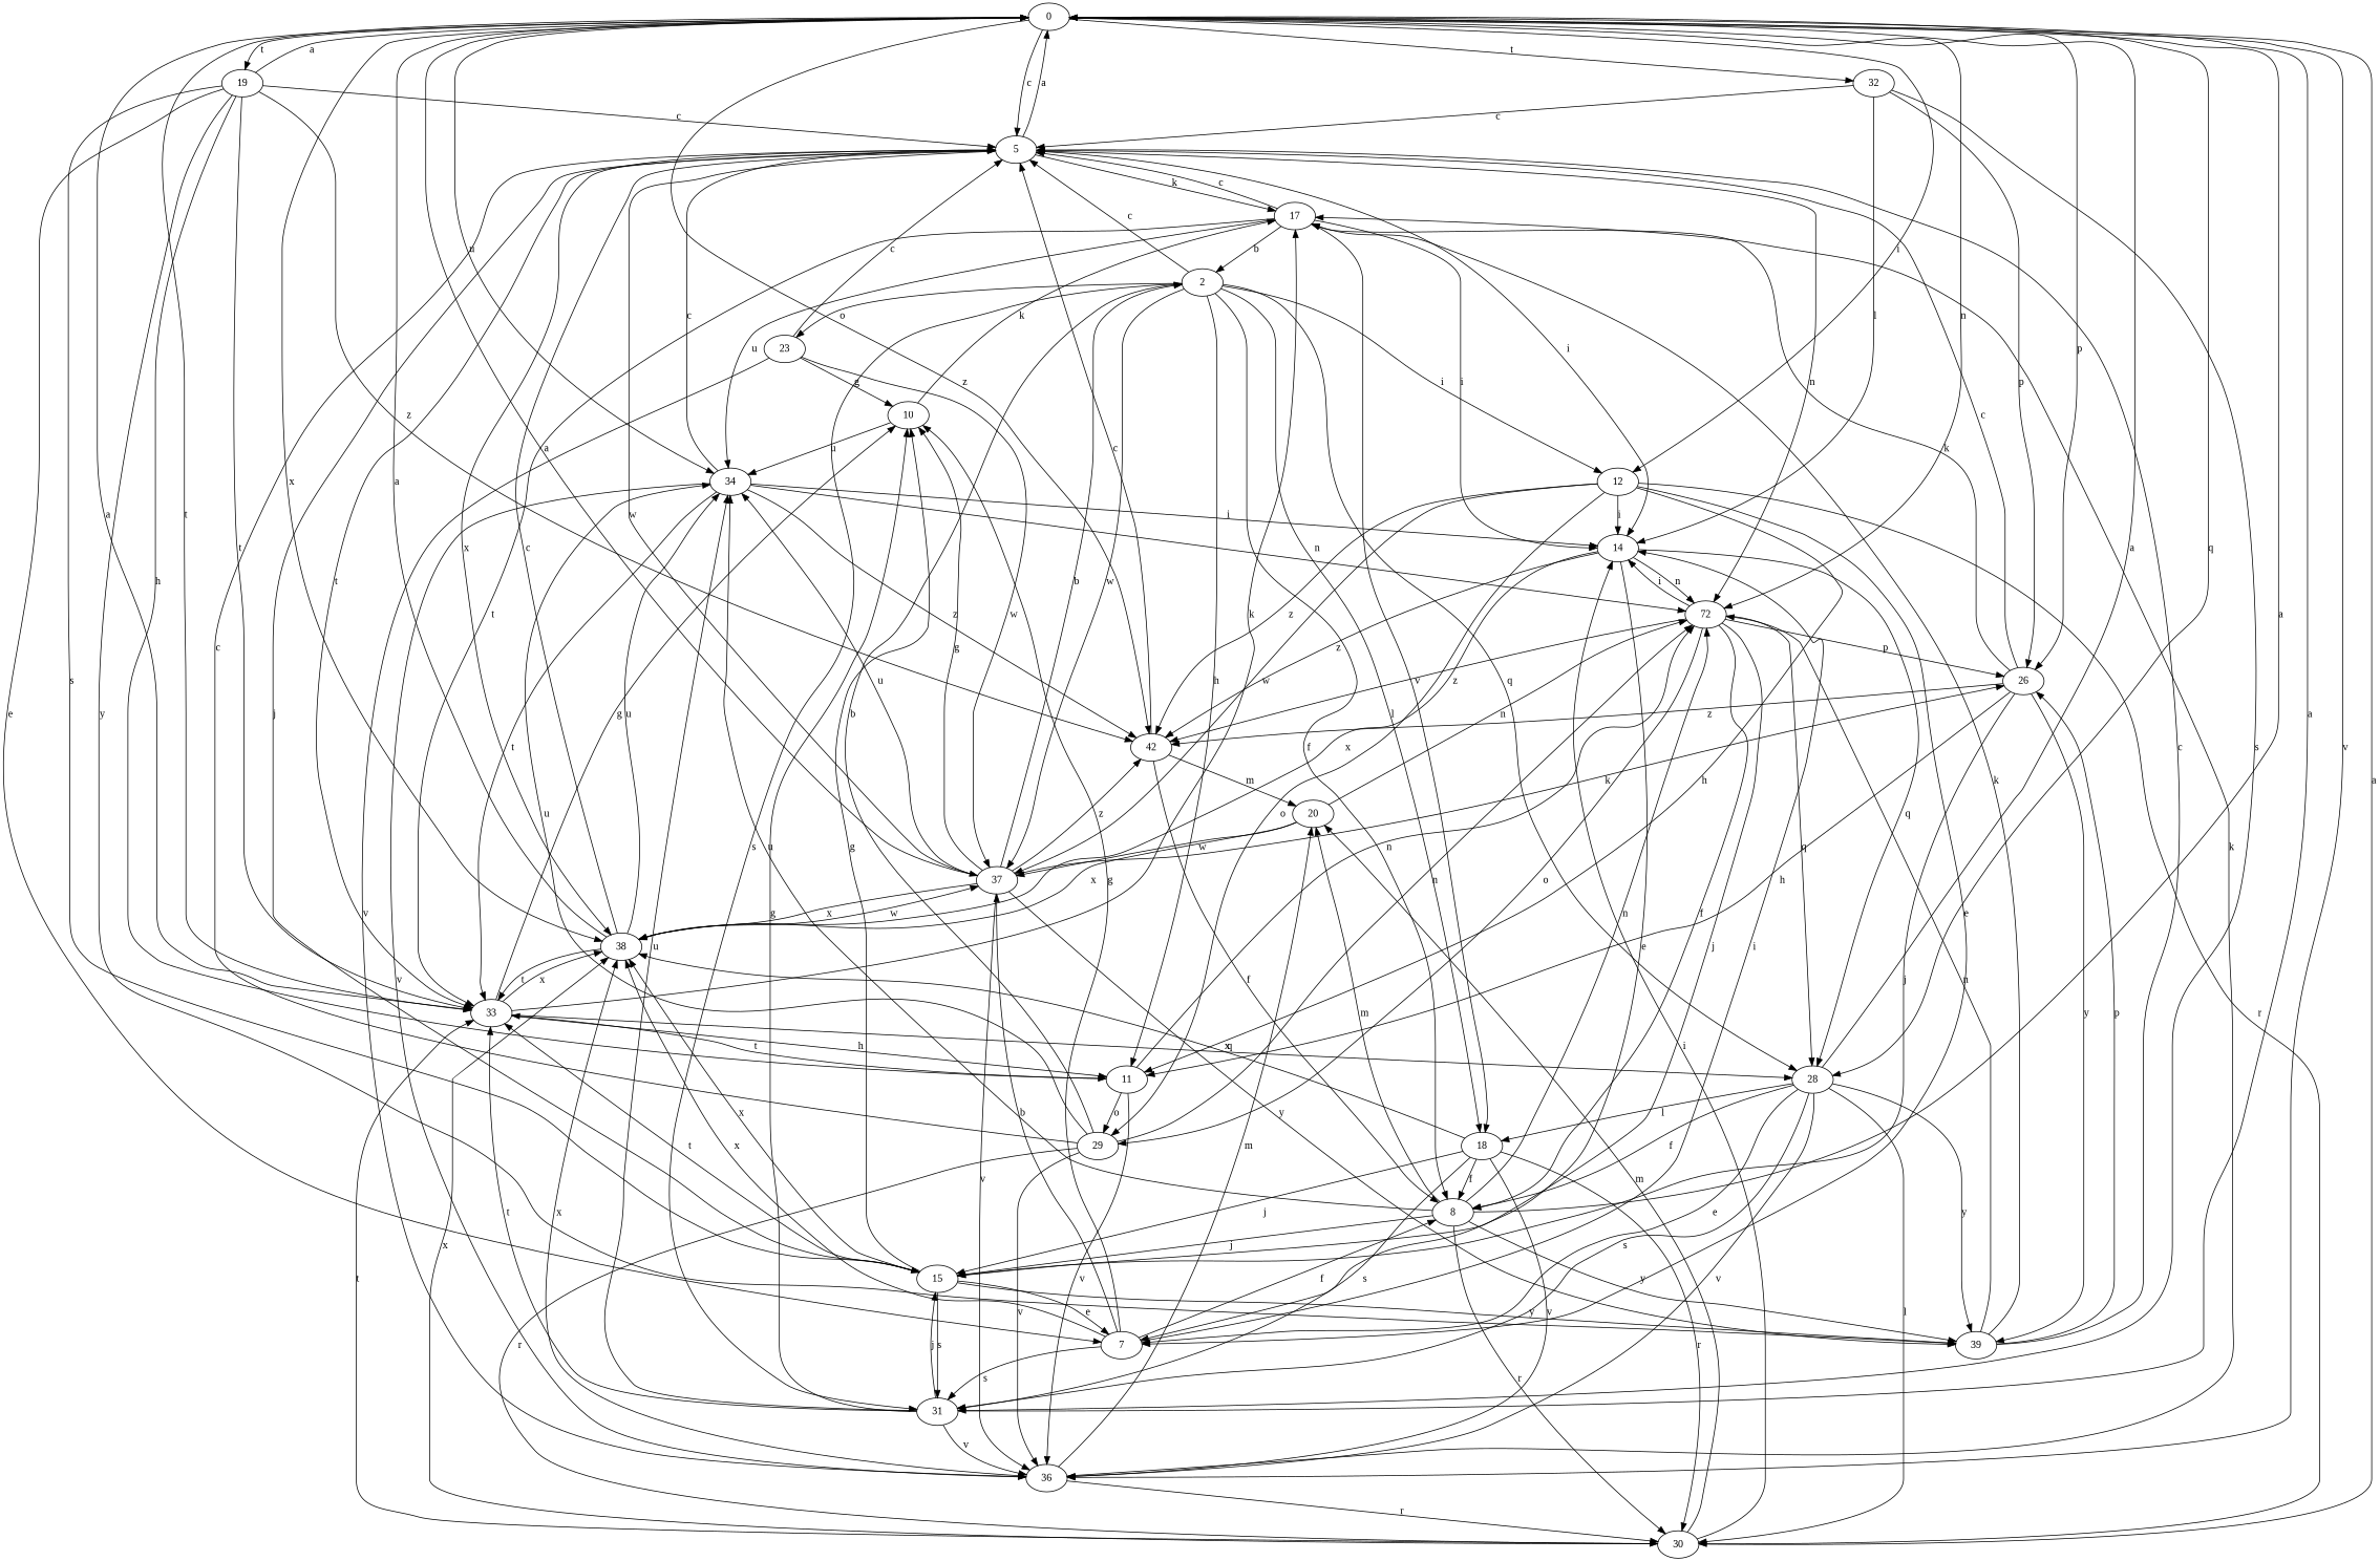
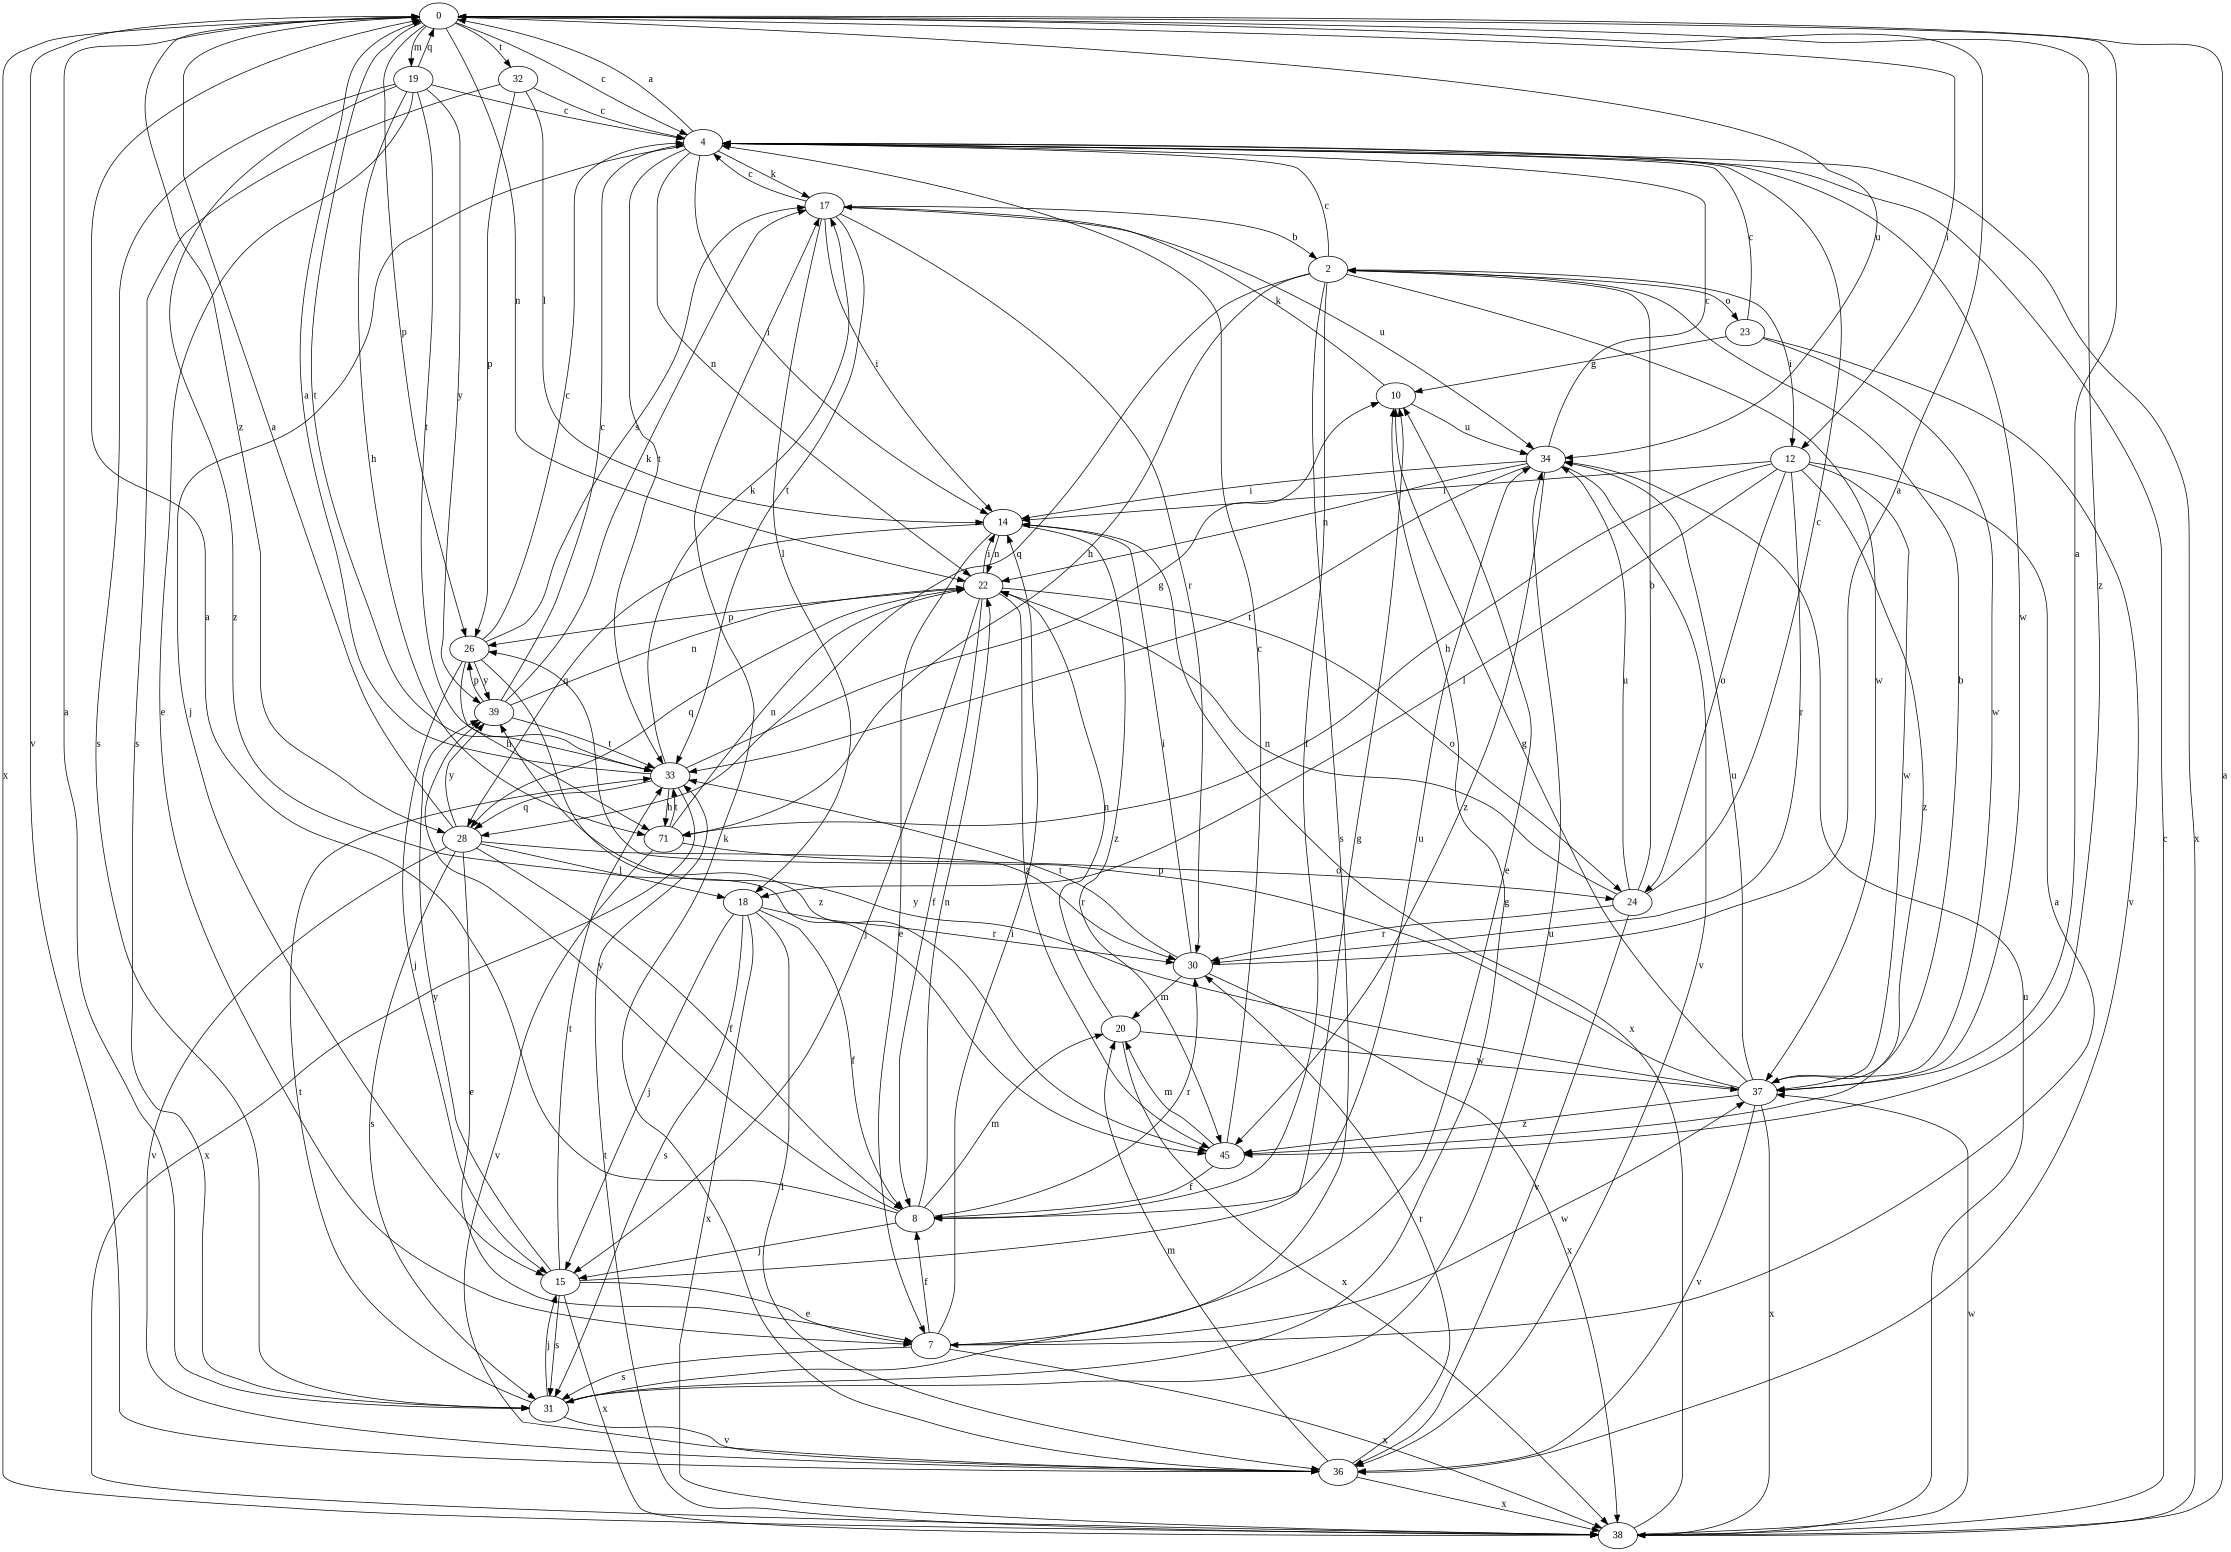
  strict digraph {
    fontname="Liberation Serif"
    node [fontname="Liberation Serif"]
    edge [fontname="Liberation Serif"]
    0
-   4 [label=5]
+   4
    12
    19
-   22 [label=72]
+   22
    26
    28
    32
    33
    34
    36
    38
-   42
+   42 [label=45]
    37
    14
    15
    17
-   11
+   11 [label=71]
    7
    30
-   24 [label=29]
+   24
    18
    31
    39
    8
    10
    20
    2
    23
    0 -> 4 [label=c]
    0 -> 12 [label=i]
-   0 -> 19 [label=t]
+   0 -> 19 [label=m]
    0 -> 22 [label=n]
    0 -> 26 [label=p]
-   0 -> 28 [label=q]
+   0 -> 28 [label=z]
    0 -> 32 [label=t]
    0 -> 33 [label=t]
    0 -> 34 [label=u]
-   0 -> 36 [label=v]
+   36 -> 0 [label=v]
    0 -> 38 [label=x]
    0 -> 42 [label=z]
    4 -> 0 [label=a]
    4 -> 22 [label=n]
    4 -> 33 [label=t]
    4 -> 38 [label=x]
    4 -> 37 [label=w]
    4 -> 14 [label=i]
    4 -> 15 [label=j]
    4 -> 17 [label=k]
    12 -> 42 [label=z]
    12 -> 37 [label=w]
    12 -> 14 [label=i]
    12 -> 11 [label=h]
-   12 -> 7 [label=e]
+   12 -> 7 [label=a]
    12 -> 30 [label=r]
    12 -> 24 [label=o]
-   2 -> 18 [label=l]
-   19 -> 0 [label=a]
+   12 -> 18 [label=l]
+   19 -> 0 [label=q]
    19 -> 4 [label=c]
    19 -> 33 [label=t]
    19 -> 42 [label=z]
    19 -> 11 [label=h]
    19 -> 7 [label=e]
-   19 -> 15 [label=s]
+   19 -> 31 [label=s]
    19 -> 39 [label=y]
    22 -> 26 [label=p]
    22 -> 28 [label=q]
    22 -> 42 [label=z]
    22 -> 14 [label=i]
    22 -> 15 [label=j]
    22 -> 24 [label=o]
    22 -> 8 [label=f]
    26 -> 4 [label=c]
    26 -> 42 [label=z]
    26 -> 15 [label=j]
-   26 -> 17 [label=k]
+   26 -> 17 [label=s]
    26 -> 11 [label=h]
    26 -> 39 [label=y]
    28 -> 0 [label=a]
    28 -> 36 [label=v]
    28 -> 7 [label=e]
-   28 -> 30 [label=l]
+   28 -> 30 [label=r]
    28 -> 18 [label=l]
    28 -> 31 [label=s]
    28 -> 39 [label=y]
    28 -> 8 [label=f]
    32 -> 4 [label=c]
    32 -> 26 [label=p]
    32 -> 14 [label=l]
    32 -> 31 [label=s]
    33 -> 0 [label=a]
    33 -> 28 [label=q]
    33 -> 38 [label=x]
    33 -> 17 [label=k]
    33 -> 11 [label=h]
    33 -> 10 [label=g]
    34 -> 4 [label=c]
    34 -> 22 [label=n]
    34 -> 33 [label=t]
    34 -> 36 [label=v]
    34 -> 42 [label=z]
    34 -> 14 [label=i]
    36 -> 38 [label=x]
    36 -> 17 [label=k]
    36 -> 30 [label=r]
    36 -> 20 [label=m]
    38 -> 0 [label=a]
    38 -> 4 [label=c]
    38 -> 33 [label=t]
    38 -> 34 [label=u]
    38 -> 37 [label=w]
    42 -> 4 [label=c]
    42 -> 8 [label=f]
    42 -> 20 [label=m]
    37 -> 0 [label=a]
-   37 -> 26 [label=k]
+   37 -> 26 [label=p]
    37 -> 34 [label=u]
    37 -> 36 [label=v]
    37 -> 38 [label=x]
    37 -> 42 [label=z]
    37 -> 39 [label=y]
    37 -> 10 [label=g]
    37 -> 2 [label=b]
    14 -> 22 [label=n]
    14 -> 28 [label=q]
-   14 -> 38 [label=x]
+   38 -> 14 [label=x]
    14 -> 42 [label=z]
    14 -> 7 [label=e]
    15 -> 33 [label=t]
    15 -> 38 [label=x]
    15 -> 7 [label=e]
    15 -> 31 [label=s]
    15 -> 39 [label=y]
    15 -> 10 [label=g]
    17 -> 4 [label=c]
    17 -> 33 [label=t]
    17 -> 34 [label=u]
    17 -> 14 [label=i]
-   17 -> 18 [label=v]
+   17 -> 30 [label=r]
+   17 -> 18 [label=l]
    17 -> 2 [label=b]
    11 -> 22 [label=n]
    11 -> 33 [label=t]
    11 -> 36 [label=v]
    11 -> 24 [label=o]
    7 -> 38 [label=x]
-   7 -> 37 [label=b]
+   7 -> 37 [label=w]
    7 -> 14 [label=i]
    7 -> 31 [label=s]
    7 -> 8 [label=f]
-   7 -> 10 [label=g]
+   7 -> 10 [label=e]
    30 -> 0 [label=a]
    30 -> 33 [label=t]
    30 -> 38 [label=x]
    30 -> 14 [label=i]
    30 -> 20 [label=m]
    24 -> 4 [label=c]
    24 -> 22 [label=n]
    24 -> 34 [label=u]
    24 -> 36 [label=v]
    24 -> 30 [label=r]
    24 -> 2 [label=b]
-   18 -> 36 [label=v]
+   18 -> 36 [label=l]
    18 -> 38 [label=x]
    18 -> 15 [label=j]
    18 -> 30 [label=r]
    18 -> 31 [label=s]
    18 -> 8 [label=f]
    31 -> 0 [label=a]
    31 -> 33 [label=t]
    31 -> 34 [label=u]
    31 -> 36 [label=v]
    31 -> 15 [label=j]
    31 -> 10 [label=g]
    39 -> 4 [label=c]
    39 -> 22 [label=n]
    39 -> 26 [label=p]
+   39 -> 33 [label=t]
    39 -> 17 [label=k]
    8 -> 0 [label=a]
    8 -> 22 [label=n]
    8 -> 34 [label=u]
    8 -> 15 [label=j]
    8 -> 30 [label=r]
    8 -> 39 [label=y]
    8 -> 20 [label=m]
    10 -> 34 [label=u]
    10 -> 17 [label=k]
    20 -> 22 [label=n]
    20 -> 38 [label=x]
    20 -> 37 [label=w]
    2 -> 4 [label=c]
    2 -> 12 [label=i]
    2 -> 28 [label=q]
    2 -> 37 [label=w]
    2 -> 11 [label=h]
    2 -> 31 [label=s]
    2 -> 8 [label=f]
    2 -> 23 [label=o]
    23 -> 4 [label=c]
    23 -> 36 [label=v]
    23 -> 37 [label=w]
    23 -> 10 [label=g]
  }
